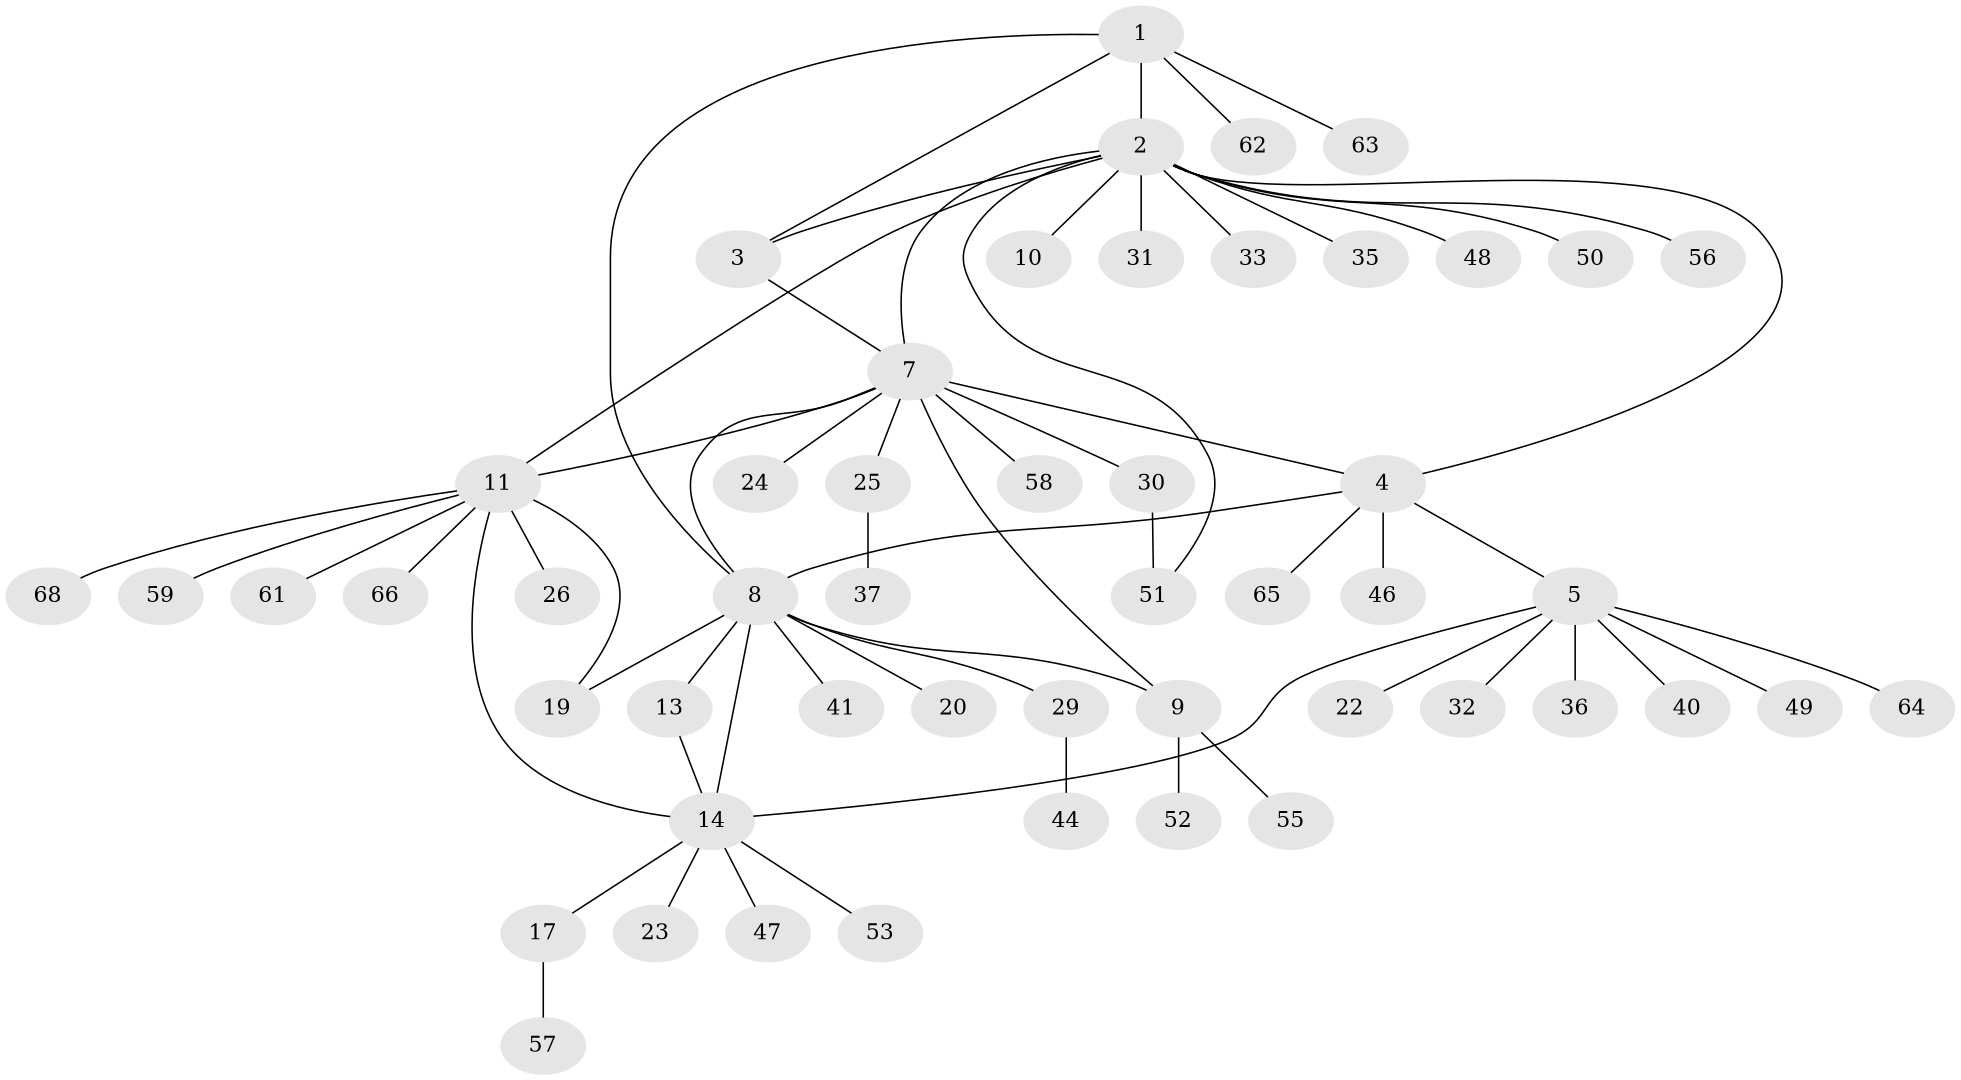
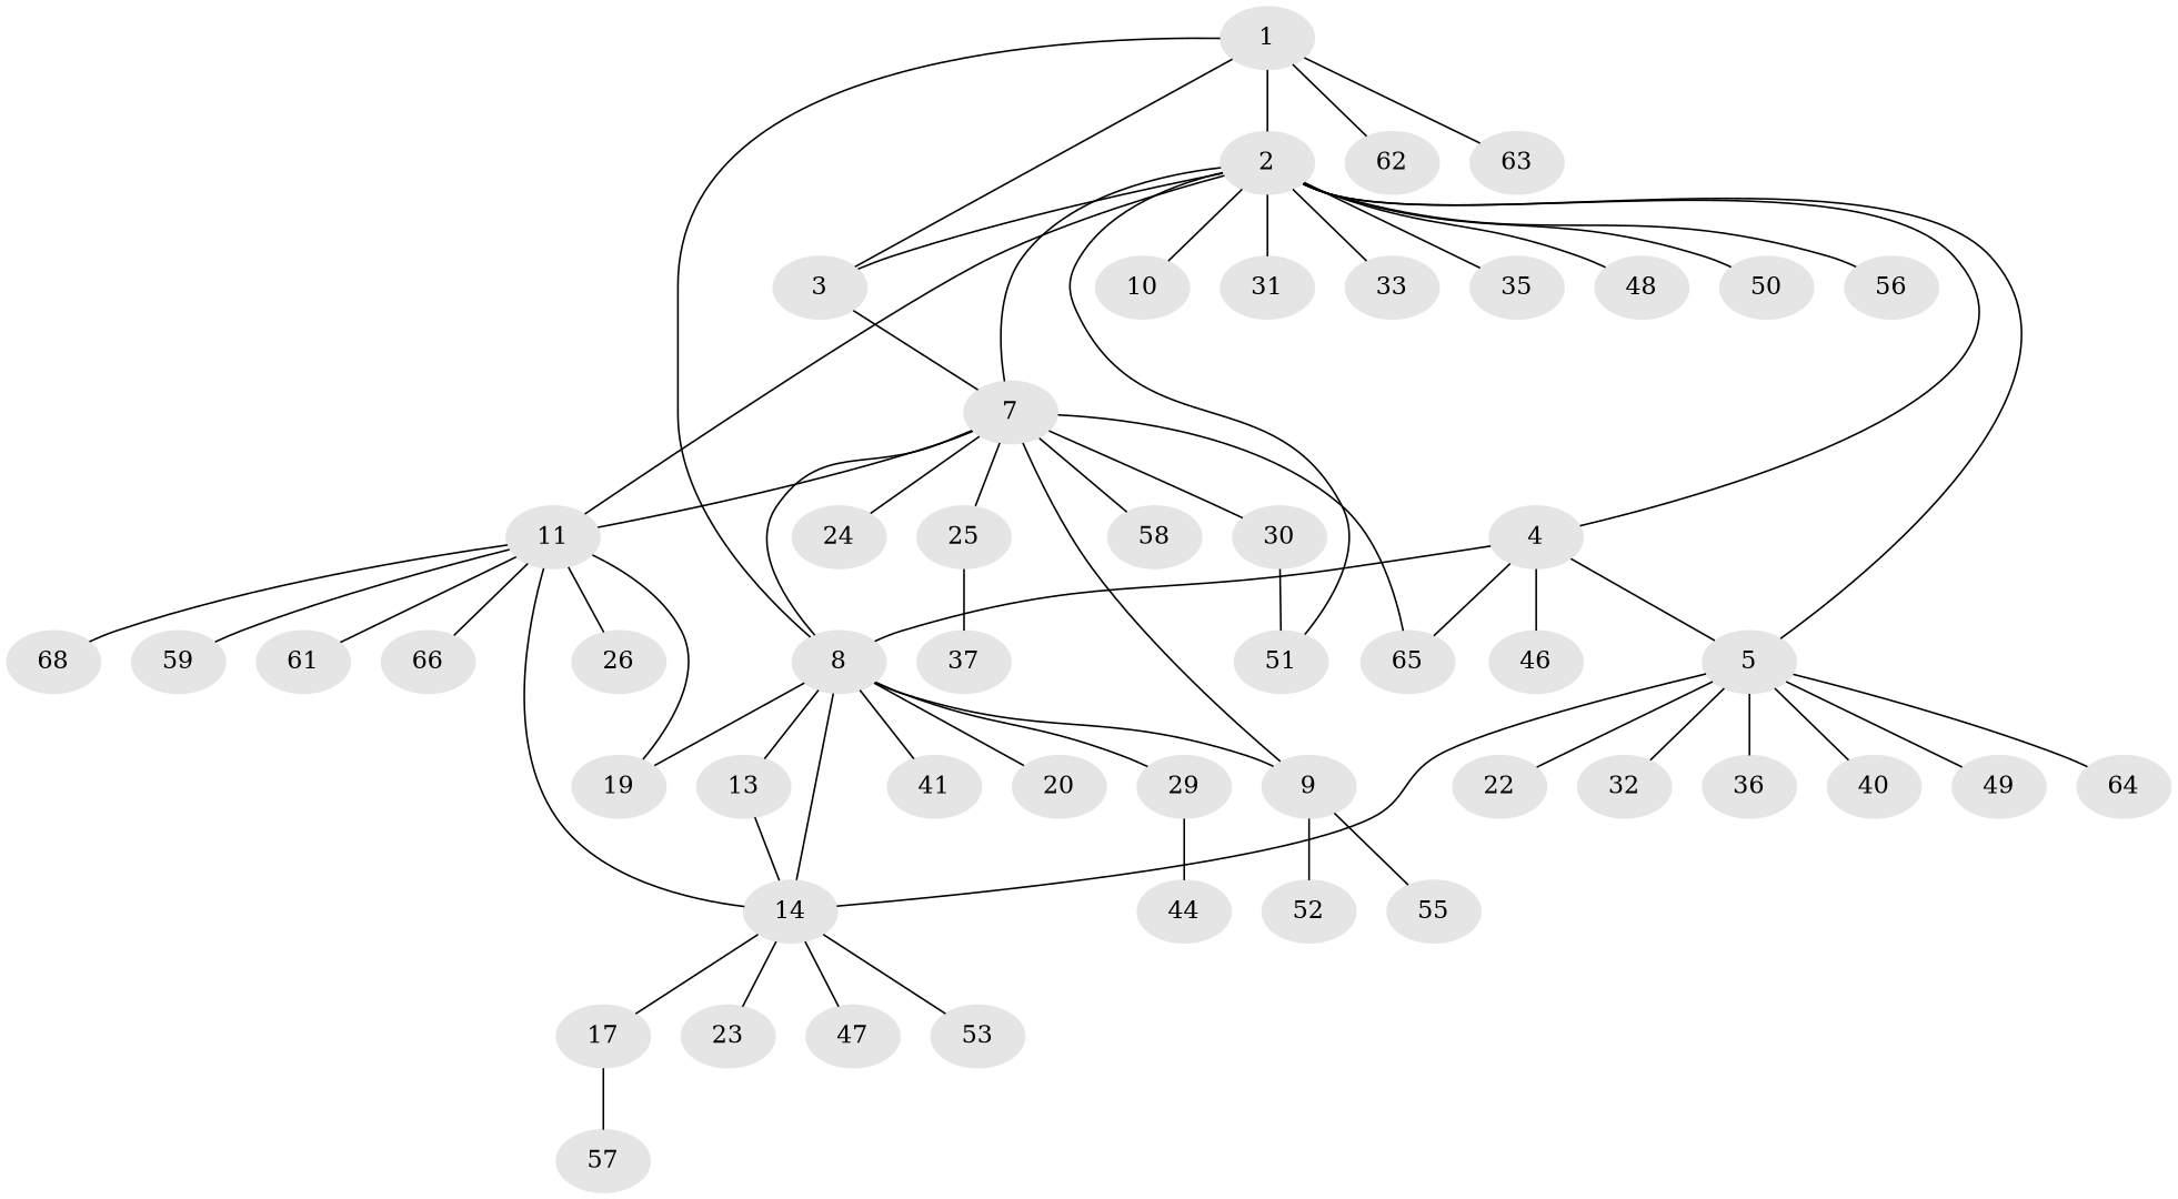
  graph {
    fontname="DejaVu Serif"
    node [color=gray90 fontname="DejaVu Serif" style=filled]
    edge [fontname="DejaVu Serif"]
    1 [super="+16"]
    2 [super="+6"]
    3
    8 [super="+15"]
    62
    63
    4 [super="+34"]
    5 [super="+28"]
    7 [super="+10"]
    11 [super="+12"]
    n11 [label=10]
    31
    33
    35 [super="+64"]
    48
    50
    51
    56
    14 [super="+21"]
    9 [super="+54"]
    13
    19
    20 [super="+43"]
    29 [super="+42"]
    41
    46
    65
    22
    32
    36
    40
    49
    n33 [label=64]
    30 [super="+39"]
    24
    25 [super="+27"]
    58
    26
    n39 [label=68]
    59
    61
    66
    17
    23 [super="+45"]
    47
    53
    52
    55
    37
    44
    57
    1 -- 2
    1 -- 3
    1 -- 8
    1 -- 62
    1 -- 63
    2 -- 3
    2 -- 4
+   2 -- 5
    2 -- 7
    2 -- 11
    2 -- n11
    2 -- 31
    2 -- 33
    2 -- 35
    2 -- 48
    2 -- 50
    2 -- 51
    2 -- 56
    3 -- 7
    8 -- 14
    8 -- 9
    8 -- 13
    8 -- 19
    8 -- 20
    8 -- 29
    8 -- 41
    4 -- 8
    4 -- 5
    4 -- 46
    4 -- 65
    5 -- 14
    5 -- 22
    5 -- 32
    5 -- 36
    5 -- 40
    5 -- 49
    5 -- n33
    7 -- 8
    7 -- 11 [weight=2]
    7 -- 9
-   7 -- 4
+   7 -- 65
    7 -- 30
    7 -- 24
    7 -- 25
    7 -- 58
    11 -- 14
    11 -- 19
    11 -- 26
    11 -- n39
    11 -- 59
    11 -- 61
    11 -- 66
    14 -- 17
    14 -- 23
    14 -- 47
    14 -- 53
    9 -- 52
    9 -- 55
    13 -- 14
    29 -- 44
    30 -- 51
    25 -- 37
    17 -- 57
  }
